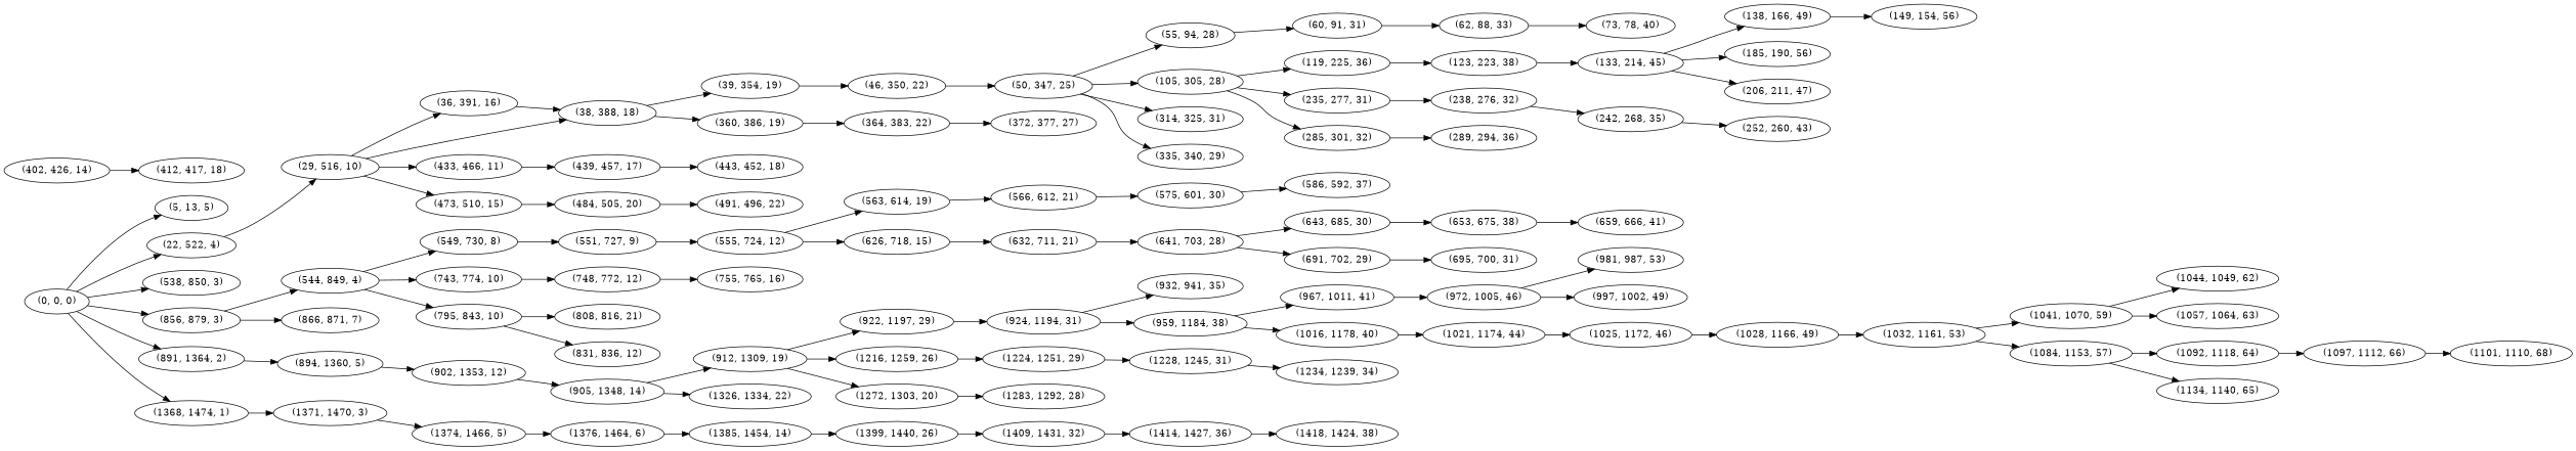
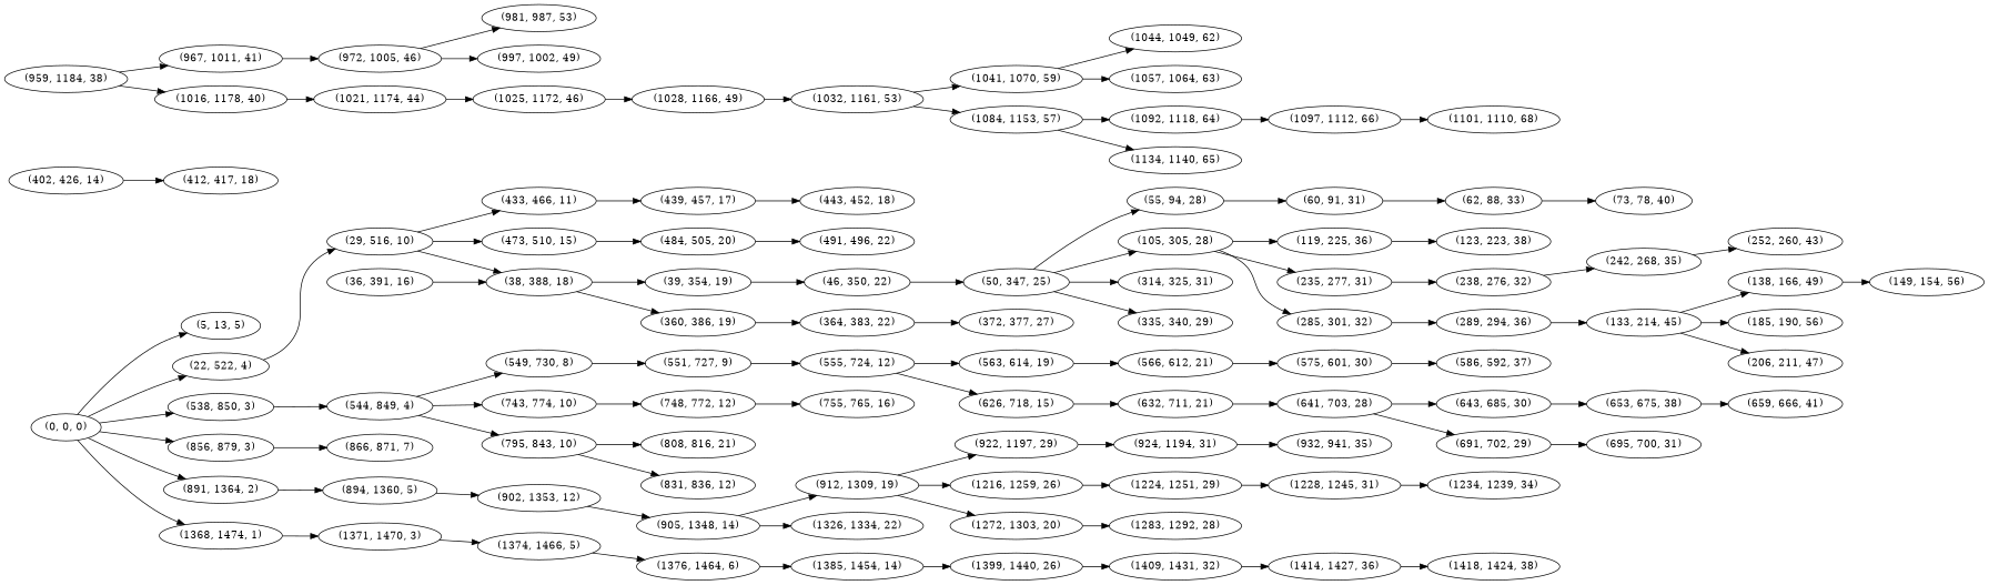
  digraph {
    rankdir=LR
    "(0, 0, 0)"
    "(5, 13, 5)"
    "(22, 522, 4)"
    "(538, 850, 3)"
    "(856, 879, 3)"
    "(891, 1364, 2)"
    "(1368, 1474, 1)"
    "(29, 516, 10)"
    "(544, 849, 4)"
    "(866, 871, 7)"
    "(894, 1360, 5)"
    "(1371, 1470, 3)"
    "(36, 391, 16)"
    "(433, 466, 11)"
    "(473, 510, 15)"
    "(38, 388, 18)"
    "(402, 426, 14)"
    "(412, 417, 18)"
    "(439, 457, 17)"
    "(484, 505, 20)"
    "(39, 354, 19)"
    "(360, 386, 19)"
    "(46, 350, 22)"
    "(364, 383, 22)"
    "(50, 347, 25)"
    "(55, 94, 28)"
    "(105, 305, 28)"
    "(314, 325, 31)"
    "(335, 340, 29)"
    "(60, 91, 31)"
    "(119, 225, 36)"
    "(235, 277, 31)"
    "(285, 301, 32)"
    "(62, 88, 33)"
    "(73, 78, 40)"
    "(123, 223, 38)"
    "(238, 276, 32)"
    "(289, 294, 36)"
    "(133, 214, 45)"
    "(138, 166, 49)"
    "(185, 190, 56)"
    "(206, 211, 47)"
    "(149, 154, 56)"
    "(242, 268, 35)"
    "(252, 260, 43)"
    "(372, 377, 27)"
    "(443, 452, 18)"
    "(491, 496, 22)"
    "(549, 730, 8)"
    "(743, 774, 10)"
    "(795, 843, 10)"
    "(551, 727, 9)"
    "(748, 772, 12)"
    "(808, 816, 21)"
    "(831, 836, 12)"
    "(555, 724, 12)"
    "(563, 614, 19)"
    "(626, 718, 15)"
    "(566, 612, 21)"
    "(632, 711, 21)"
    "(575, 601, 30)"
    "(586, 592, 37)"
    "(641, 703, 28)"
    "(643, 685, 30)"
    "(691, 702, 29)"
    "(653, 675, 38)"
    "(695, 700, 31)"
    "(659, 666, 41)"
    "(755, 765, 16)"
    "(902, 1353, 12)"
    "(905, 1348, 14)"
    "(912, 1309, 19)"
    "(1326, 1334, 22)"
    "(922, 1197, 29)"
    "(1216, 1259, 26)"
    "(1272, 1303, 20)"
    "(924, 1194, 31)"
    "(1224, 1251, 29)"
    "(1283, 1292, 28)"
    "(932, 941, 35)"
    "(959, 1184, 38)"
    "(967, 1011, 41)"
    "(1016, 1178, 40)"
    "(972, 1005, 46)"
    "(1021, 1174, 44)"
    "(981, 987, 53)"
    "(997, 1002, 49)"
    "(1025, 1172, 46)"
    "(1028, 1166, 49)"
    "(1032, 1161, 53)"
    "(1041, 1070, 59)"
    "(1084, 1153, 57)"
    "(1044, 1049, 62)"
    "(1057, 1064, 63)"
    "(1092, 1118, 64)"
    "(1134, 1140, 65)"
    "(1097, 1112, 66)"
    "(1101, 1110, 68)"
    "(1228, 1245, 31)"
    "(1234, 1239, 34)"
    "(1374, 1466, 5)"
    "(1376, 1464, 6)"
    "(1385, 1454, 14)"
    "(1399, 1440, 26)"
    "(1409, 1431, 32)"
    "(1414, 1427, 36)"
    "(1418, 1424, 38)"
    "(0, 0, 0)" -> "(5, 13, 5)"
    "(0, 0, 0)" -> "(22, 522, 4)"
    "(0, 0, 0)" -> "(538, 850, 3)"
    "(0, 0, 0)" -> "(856, 879, 3)"
    "(0, 0, 0)" -> "(891, 1364, 2)"
    "(0, 0, 0)" -> "(1368, 1474, 1)"
    "(22, 522, 4)" -> "(29, 516, 10)"
-   "(856, 879, 3)" -> "(544, 849, 4)"
+   "(538, 850, 3)" -> "(544, 849, 4)"
    "(856, 879, 3)" -> "(866, 871, 7)"
    "(891, 1364, 2)" -> "(894, 1360, 5)"
    "(1368, 1474, 1)" -> "(1371, 1470, 3)"
-   "(29, 516, 10)" -> "(36, 391, 16)"
    "(29, 516, 10)" -> "(433, 466, 11)"
    "(29, 516, 10)" -> "(473, 510, 15)"
    "(29, 516, 10)" -> "(38, 388, 18)"
    "(544, 849, 4)" -> "(549, 730, 8)"
    "(544, 849, 4)" -> "(743, 774, 10)"
    "(544, 849, 4)" -> "(795, 843, 10)"
    "(894, 1360, 5)" -> "(902, 1353, 12)"
    "(1371, 1470, 3)" -> "(1374, 1466, 5)"
    "(36, 391, 16)" -> "(38, 388, 18)"
    "(433, 466, 11)" -> "(439, 457, 17)"
    "(473, 510, 15)" -> "(484, 505, 20)"
    "(38, 388, 18)" -> "(39, 354, 19)"
    "(38, 388, 18)" -> "(360, 386, 19)"
    "(402, 426, 14)" -> "(412, 417, 18)"
    "(439, 457, 17)" -> "(443, 452, 18)"
    "(484, 505, 20)" -> "(491, 496, 22)"
    "(39, 354, 19)" -> "(46, 350, 22)"
    "(360, 386, 19)" -> "(364, 383, 22)"
    "(46, 350, 22)" -> "(50, 347, 25)"
    "(364, 383, 22)" -> "(372, 377, 27)"
    "(50, 347, 25)" -> "(55, 94, 28)"
    "(50, 347, 25)" -> "(105, 305, 28)"
    "(50, 347, 25)" -> "(314, 325, 31)"
    "(50, 347, 25)" -> "(335, 340, 29)"
    "(55, 94, 28)" -> "(60, 91, 31)"
    "(105, 305, 28)" -> "(119, 225, 36)"
    "(105, 305, 28)" -> "(235, 277, 31)"
    "(105, 305, 28)" -> "(285, 301, 32)"
    "(60, 91, 31)" -> "(62, 88, 33)"
    "(119, 225, 36)" -> "(123, 223, 38)"
    "(235, 277, 31)" -> "(238, 276, 32)"
    "(285, 301, 32)" -> "(289, 294, 36)"
    "(62, 88, 33)" -> "(73, 78, 40)"
-   "(123, 223, 38)" -> "(133, 214, 45)"
+   "(289, 294, 36)" -> "(133, 214, 45)"
    "(238, 276, 32)" -> "(242, 268, 35)"
    "(133, 214, 45)" -> "(138, 166, 49)"
    "(133, 214, 45)" -> "(185, 190, 56)"
    "(133, 214, 45)" -> "(206, 211, 47)"
    "(138, 166, 49)" -> "(149, 154, 56)"
    "(242, 268, 35)" -> "(252, 260, 43)"
    "(549, 730, 8)" -> "(551, 727, 9)"
    "(743, 774, 10)" -> "(748, 772, 12)"
    "(795, 843, 10)" -> "(808, 816, 21)"
    "(795, 843, 10)" -> "(831, 836, 12)"
    "(551, 727, 9)" -> "(555, 724, 12)"
    "(748, 772, 12)" -> "(755, 765, 16)"
    "(555, 724, 12)" -> "(563, 614, 19)"
    "(555, 724, 12)" -> "(626, 718, 15)"
    "(563, 614, 19)" -> "(566, 612, 21)"
    "(626, 718, 15)" -> "(632, 711, 21)"
    "(566, 612, 21)" -> "(575, 601, 30)"
    "(632, 711, 21)" -> "(641, 703, 28)"
    "(575, 601, 30)" -> "(586, 592, 37)"
    "(641, 703, 28)" -> "(643, 685, 30)"
    "(641, 703, 28)" -> "(691, 702, 29)"
    "(643, 685, 30)" -> "(653, 675, 38)"
    "(691, 702, 29)" -> "(695, 700, 31)"
    "(653, 675, 38)" -> "(659, 666, 41)"
    "(902, 1353, 12)" -> "(905, 1348, 14)"
    "(905, 1348, 14)" -> "(912, 1309, 19)"
    "(905, 1348, 14)" -> "(1326, 1334, 22)"
    "(912, 1309, 19)" -> "(922, 1197, 29)"
    "(912, 1309, 19)" -> "(1216, 1259, 26)"
    "(912, 1309, 19)" -> "(1272, 1303, 20)"
    "(922, 1197, 29)" -> "(924, 1194, 31)"
    "(1216, 1259, 26)" -> "(1224, 1251, 29)"
    "(1272, 1303, 20)" -> "(1283, 1292, 28)"
    "(924, 1194, 31)" -> "(932, 941, 35)"
-   "(924, 1194, 31)" -> "(959, 1184, 38)"
    "(1224, 1251, 29)" -> "(1228, 1245, 31)"
    "(959, 1184, 38)" -> "(967, 1011, 41)"
    "(959, 1184, 38)" -> "(1016, 1178, 40)"
    "(967, 1011, 41)" -> "(972, 1005, 46)"
    "(1016, 1178, 40)" -> "(1021, 1174, 44)"
    "(972, 1005, 46)" -> "(981, 987, 53)"
    "(972, 1005, 46)" -> "(997, 1002, 49)"
    "(1021, 1174, 44)" -> "(1025, 1172, 46)"
    "(1025, 1172, 46)" -> "(1028, 1166, 49)"
    "(1028, 1166, 49)" -> "(1032, 1161, 53)"
    "(1032, 1161, 53)" -> "(1041, 1070, 59)"
    "(1032, 1161, 53)" -> "(1084, 1153, 57)"
    "(1041, 1070, 59)" -> "(1044, 1049, 62)"
    "(1041, 1070, 59)" -> "(1057, 1064, 63)"
    "(1084, 1153, 57)" -> "(1092, 1118, 64)"
    "(1084, 1153, 57)" -> "(1134, 1140, 65)"
    "(1092, 1118, 64)" -> "(1097, 1112, 66)"
    "(1097, 1112, 66)" -> "(1101, 1110, 68)"
    "(1228, 1245, 31)" -> "(1234, 1239, 34)"
    "(1374, 1466, 5)" -> "(1376, 1464, 6)"
    "(1376, 1464, 6)" -> "(1385, 1454, 14)"
    "(1385, 1454, 14)" -> "(1399, 1440, 26)"
    "(1399, 1440, 26)" -> "(1409, 1431, 32)"
    "(1409, 1431, 32)" -> "(1414, 1427, 36)"
    "(1414, 1427, 36)" -> "(1418, 1424, 38)"
  }
